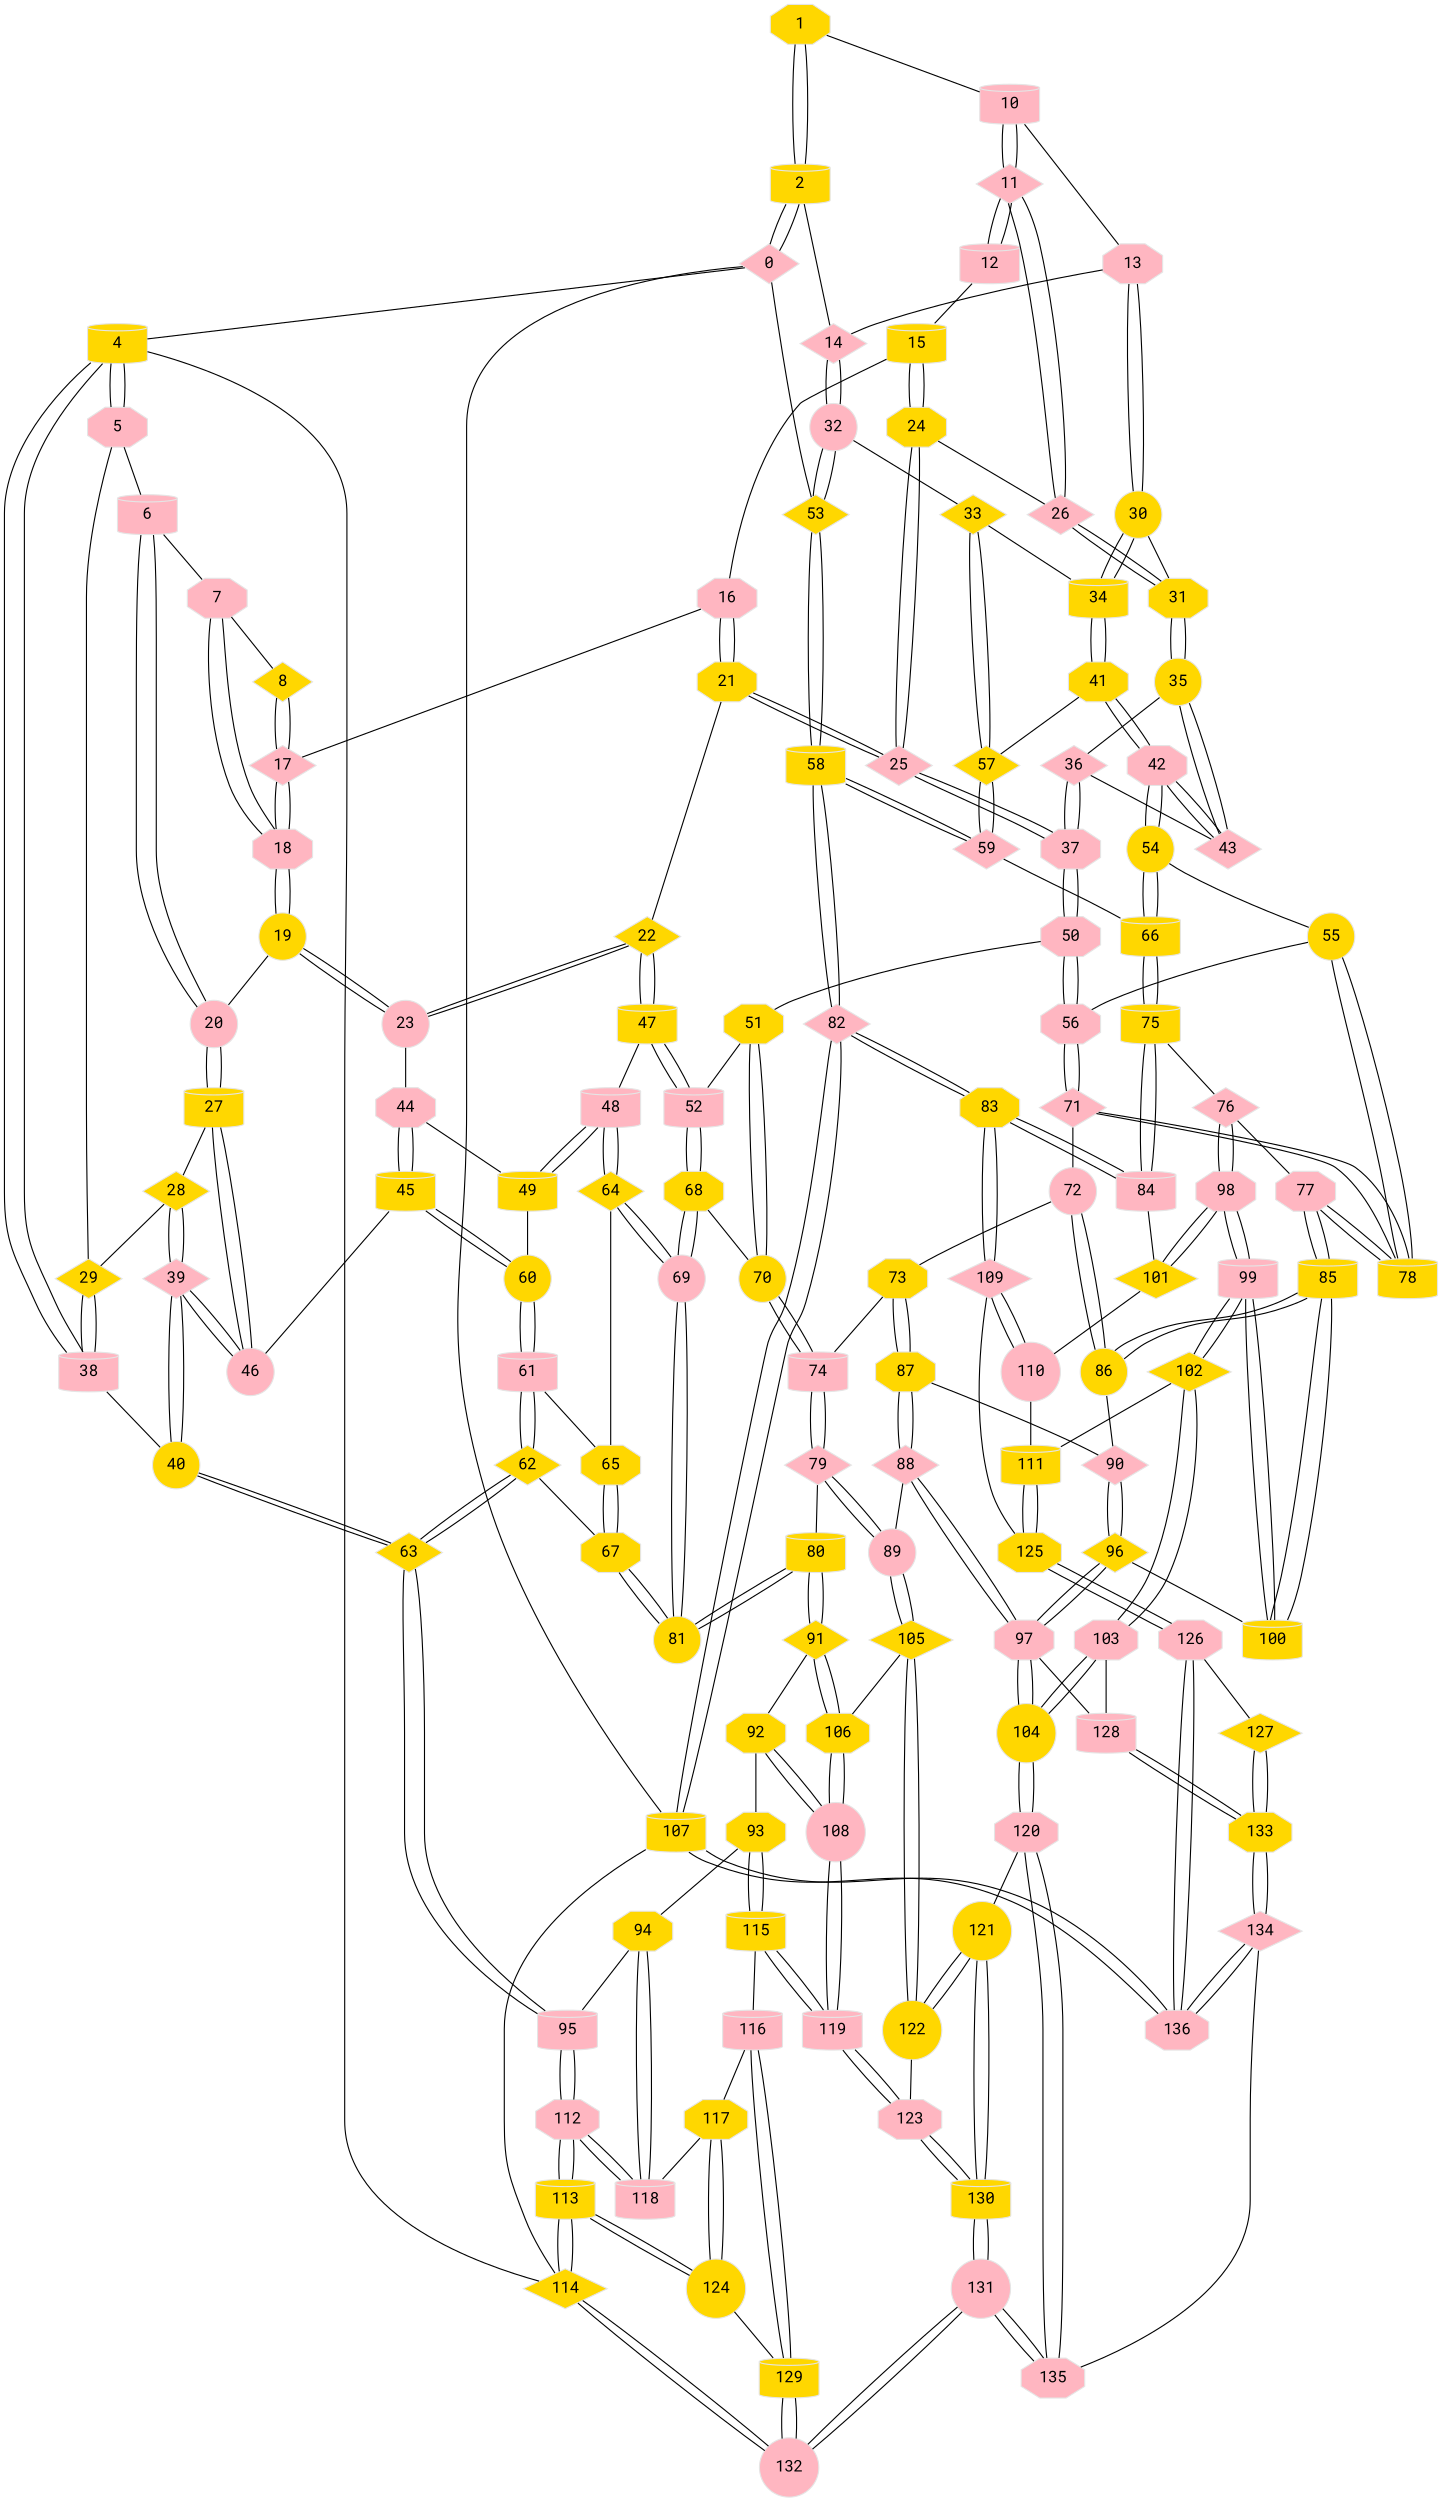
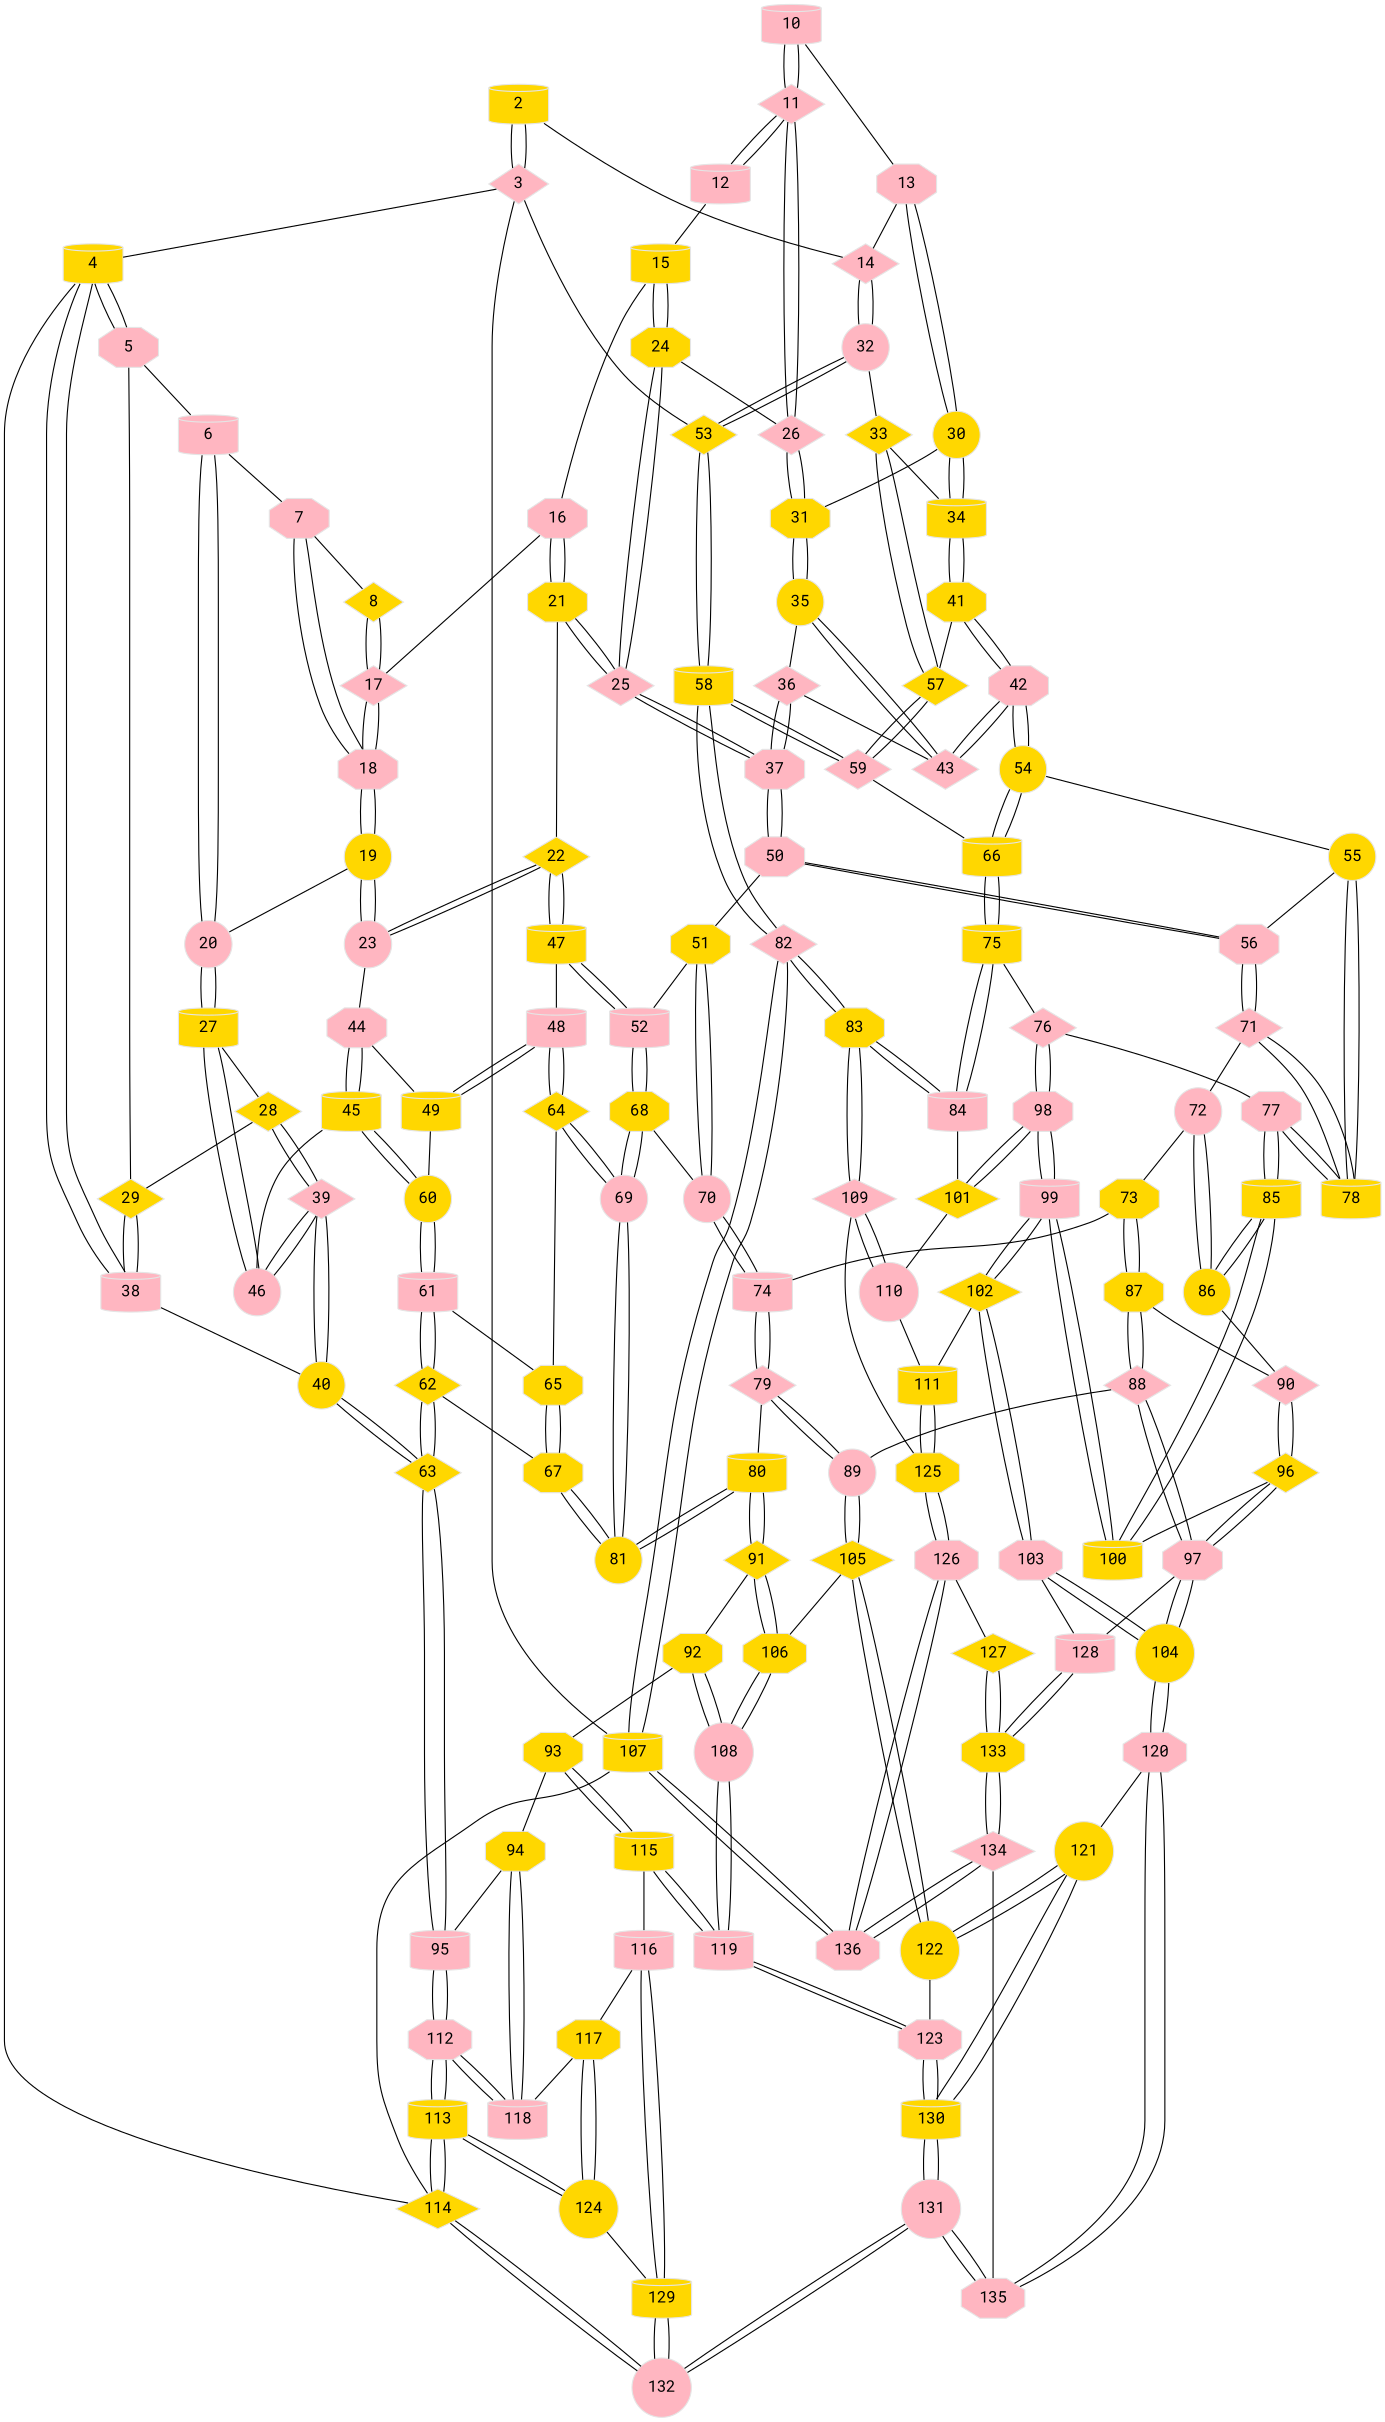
  graph {
    fontname="Roboto Mono"
    node [color=gray90 fillcolor=gold fontname="Roboto Mono" shape=octagon style=filled]
    edge [fontname="Roboto Mono"]
    2 [shape=cylinder]
-   1
    10 [fillcolor=lightpink shape=cylinder]
-   3 [fillcolor=lightpink shape=diamond label=0]
+   3 [fillcolor=lightpink shape=diamond]
    14 [fillcolor=lightpink shape=diamond]
    11 [fillcolor=lightpink shape=diamond]
    13 [fillcolor=lightpink]
    4 [shape=cylinder]
    53 [shape=diamond]
    107 [shape=cylinder]
    32 [fillcolor=lightpink shape=circle]
    5 [fillcolor=lightpink]
    38 [fillcolor=lightpink shape=cylinder]
    114 [shape=diamond]
    58 [shape=cylinder]
    136 [fillcolor=lightpink]
    6 [fillcolor=lightpink shape=cylinder]
    29 [shape=diamond]
    40 [shape=circle]
    132 [fillcolor=lightpink shape=circle]
    7 [fillcolor=lightpink]
    20 [fillcolor=lightpink shape=circle]
    8 [shape=diamond]
    18 [fillcolor=lightpink]
    27 [shape=cylinder]
    17 [fillcolor=lightpink shape=diamond]
    19 [shape=circle]
    12 [fillcolor=lightpink shape=cylinder]
    15 [shape=cylinder]
    26 [fillcolor=lightpink shape=diamond]
    30 [shape=circle]
    31
    16 [fillcolor=lightpink]
    24
    34 [shape=cylinder]
    33 [shape=diamond]
    21
    25 [fillcolor=lightpink shape=diamond]
    22 [shape=diamond]
    23 [fillcolor=lightpink shape=circle]
    44 [fillcolor=lightpink]
    28 [shape=diamond]
    46 [fillcolor=lightpink shape=circle]
    47 [shape=cylinder]
    37 [fillcolor=lightpink]
    48 [fillcolor=lightpink shape=cylinder]
    52 [fillcolor=lightpink shape=cylinder]
    45 [shape=cylinder]
    49 [shape=cylinder]
    50 [fillcolor=lightpink]
    35 [shape=circle]
    39 [fillcolor=lightpink shape=diamond]
    41
    36 [fillcolor=lightpink shape=diamond]
    43 [fillcolor=lightpink shape=diamond]
    57 [shape=diamond]
    59 [fillcolor=lightpink shape=diamond]
    42 [fillcolor=lightpink]
    51
    56 [fillcolor=lightpink]
    63 [shape=diamond]
    95 [fillcolor=lightpink shape=cylinder]
    54 [shape=circle]
    55 [shape=circle]
    66 [shape=cylinder]
    60 [shape=circle]
    61 [fillcolor=lightpink shape=cylinder]
    64 [shape=diamond]
    68
    65
    69 [fillcolor=lightpink shape=circle]
-   70 [shape=circle]
+   70 [fillcolor=lightpink shape=circle]
    71 [fillcolor=lightpink shape=diamond]
    74 [fillcolor=lightpink shape=cylinder]
    82 [fillcolor=lightpink shape=diamond]
    78 [shape=cylinder]
    75 [shape=cylinder]
    72 [fillcolor=lightpink shape=circle]
    83
    62 [shape=diamond]
    67
    81 [shape=circle]
    112 [fillcolor=lightpink]
    76 [fillcolor=lightpink shape=diamond]
    84 [fillcolor=lightpink shape=cylinder]
    79 [fillcolor=lightpink shape=diamond]
    73
    86 [shape=circle]
    87
    90 [fillcolor=lightpink shape=diamond]
    88 [fillcolor=lightpink shape=diamond]
    80 [shape=cylinder]
    89 [fillcolor=lightpink shape=circle]
    77 [fillcolor=lightpink]
    98 [fillcolor=lightpink]
    101 [shape=diamond]
    85 [shape=cylinder]
    99 [fillcolor=lightpink shape=cylinder]
    100 [shape=cylinder]
    91 [shape=diamond]
    105 [shape=diamond]
    92
    106
    109 [fillcolor=lightpink shape=diamond]
    110 [fillcolor=lightpink shape=circle]
    125
    96 [shape=diamond]
    97 [fillcolor=lightpink]
    104 [shape=circle]
    128 [fillcolor=lightpink shape=cylinder]
    122 [shape=circle]
    93
    108 [fillcolor=lightpink shape=circle]
    94
    115 [shape=cylinder]
    119 [fillcolor=lightpink shape=cylinder]
    118 [fillcolor=lightpink shape=cylinder]
    116 [fillcolor=lightpink shape=cylinder]
    113 [shape=cylinder]
    120 [fillcolor=lightpink]
    102 [shape=diamond]
    103 [fillcolor=lightpink]
    111 [shape=cylinder]
    133
    121 [shape=circle]
    135 [fillcolor=lightpink]
    123 [fillcolor=lightpink]
    126 [fillcolor=lightpink]
    124 [shape=circle]
    129 [shape=cylinder]
    117
    130 [shape=cylinder]
    131 [fillcolor=lightpink shape=circle]
    127 [shape=diamond]
    134 [fillcolor=lightpink shape=diamond]
    2 -- 3
    2 -- 3
    2 -- 14
-   1 -- 2
-   1 -- 2
-   1 -- 10
    10 -- 11
    10 -- 11
    10 -- 13
    3 -- 4
    3 -- 53
    3 -- 107
    14 -- 32
    14 -- 32
    11 -- 12
    11 -- 12
    11 -- 26
    11 -- 26
    13 -- 14
    13 -- 30
    13 -- 30
    4 -- 5
    4 -- 5
    4 -- 38
    4 -- 38
    4 -- 114
    53 -- 58
    53 -- 58
    107 -- 114
    107 -- 136
    107 -- 136
    32 -- 53
    32 -- 53
    32 -- 33
    5 -- 6
    5 -- 29
    38 -- 40
    114 -- 132
    114 -- 132
    58 -- 59
    58 -- 59
    58 -- 82
    58 -- 82
    6 -- 7
    6 -- 20
    6 -- 20
    29 -- 38
    29 -- 38
    40 -- 63
    40 -- 63
    7 -- 8
    7 -- 18
    7 -- 18
    20 -- 27
    20 -- 27
    8 -- 17
    8 -- 17
    18 -- 19
    18 -- 19
    27 -- 28
    27 -- 46
    27 -- 46
    17 -- 18
    17 -- 18
    19 -- 20
    19 -- 23
    19 -- 23
    12 -- 15
    15 -- 16
    15 -- 24
    15 -- 24
    26 -- 31
    26 -- 31
    30 -- 31
    30 -- 34
    30 -- 34
    31 -- 35
    31 -- 35
    16 -- 17
    16 -- 21
    16 -- 21
    24 -- 26
    24 -- 25
    24 -- 25
    34 -- 41
    34 -- 41
    33 -- 34
    33 -- 57
    33 -- 57
    21 -- 25
    21 -- 25
    21 -- 22
    25 -- 37
    25 -- 37
    22 -- 23
    22 -- 23
    22 -- 47
    22 -- 47
    23 -- 44
    44 -- 45
    44 -- 45
    44 -- 49
    28 -- 29
    28 -- 39
    28 -- 39
    47 -- 48
    47 -- 52
    47 -- 52
    37 -- 50
    37 -- 50
    48 -- 49
    48 -- 49
    48 -- 64
    48 -- 64
    52 -- 68
    52 -- 68
    45 -- 46
    45 -- 60
    45 -- 60
    49 -- 60
    50 -- 51
    50 -- 56
    50 -- 56
    35 -- 36
    35 -- 43
    35 -- 43
    39 -- 40
    39 -- 40
    39 -- 46
    39 -- 46
    41 -- 57
    41 -- 42
    41 -- 42
    36 -- 37
    36 -- 37
    36 -- 43
    57 -- 59
    57 -- 59
    59 -- 66
    42 -- 43
    42 -- 43
    42 -- 54
    42 -- 54
    51 -- 52
    51 -- 70
    51 -- 70
    56 -- 71
    56 -- 71
    63 -- 95
    63 -- 95
    95 -- 112
    95 -- 112
    54 -- 55
    54 -- 66
    54 -- 66
    55 -- 56
    55 -- 78
    55 -- 78
    66 -- 75
    66 -- 75
    60 -- 61
    60 -- 61
    61 -- 65
    61 -- 62
    61 -- 62
    64 -- 65
    64 -- 69
    64 -- 69
    68 -- 69
    68 -- 69
    68 -- 70
    65 -- 67
    65 -- 67
    69 -- 81
    69 -- 81
    70 -- 74
    70 -- 74
    71 -- 78
    71 -- 78
    71 -- 72
    74 -- 79
    74 -- 79
    82 -- 107
    82 -- 107
    82 -- 83
    82 -- 83
    75 -- 76
    75 -- 84
    75 -- 84
    72 -- 73
    72 -- 86
    72 -- 86
    83 -- 84
    83 -- 84
    83 -- 109
    83 -- 109
    62 -- 63
    62 -- 63
    62 -- 67
    67 -- 81
    67 -- 81
    112 -- 118
    112 -- 118
    112 -- 113
    112 -- 113
    76 -- 77
    76 -- 98
    76 -- 98
    84 -- 101
    79 -- 80
    79 -- 89
    79 -- 89
    73 -- 74
    73 -- 87
    73 -- 87
    86 -- 90
    87 -- 90
    87 -- 88
    87 -- 88
    90 -- 96
    90 -- 96
    88 -- 89
    88 -- 97
    88 -- 97
    80 -- 81
    80 -- 81
    80 -- 91
    80 -- 91
    89 -- 105
    89 -- 105
    77 -- 78
    77 -- 78
    77 -- 85
    77 -- 85
    98 -- 101
    98 -- 101
    98 -- 99
    98 -- 99
    101 -- 110
    85 -- 86
    85 -- 86
    85 -- 100
    85 -- 100
    99 -- 100
    99 -- 100
    99 -- 102
    99 -- 102
    91 -- 92
    91 -- 106
    91 -- 106
    105 -- 106
    105 -- 122
    105 -- 122
    92 -- 93
    92 -- 108
    92 -- 108
    106 -- 108
    106 -- 108
    109 -- 110
    109 -- 110
    109 -- 125
    110 -- 111
    125 -- 126
    125 -- 126
    96 -- 100
    96 -- 97
    96 -- 97
    97 -- 104
    97 -- 104
    97 -- 128
    104 -- 120
    104 -- 120
    128 -- 133
    128 -- 133
    122 -- 123
    93 -- 94
    93 -- 115
    93 -- 115
    108 -- 119
    108 -- 119
    94 -- 95
    94 -- 118
    94 -- 118
    115 -- 119
    115 -- 119
    115 -- 116
    119 -- 123
    119 -- 123
    116 -- 129
    116 -- 129
    116 -- 117
    113 -- 114
    113 -- 114
    113 -- 124
    113 -- 124
    120 -- 121
    120 -- 135
    120 -- 135
    102 -- 103
    102 -- 103
    102 -- 111
    103 -- 104
    103 -- 104
    103 -- 128
    111 -- 125
    111 -- 125
    133 -- 134
    133 -- 134
    121 -- 122
    121 -- 122
    121 -- 130
    121 -- 130
    123 -- 130
    123 -- 130
    126 -- 136
    126 -- 136
    126 -- 127
    124 -- 129
    129 -- 132
    129 -- 132
    117 -- 118
    117 -- 124
    117 -- 124
    130 -- 131
    130 -- 131
    131 -- 132
    131 -- 132
    131 -- 135
    131 -- 135
    127 -- 133
    127 -- 133
    134 -- 136
    134 -- 136
    134 -- 135
  }
